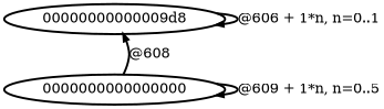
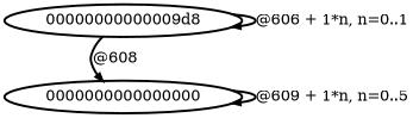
  digraph {
    node [fontsize=20 penwidth=3 shape=oval style=rounded]
    edge [arrowsize=1 color=black fontsize=20 penwidth=3 style=bold]
    "00000000000009d8"
    0000000000000000
    "00000000000009d8" -> "00000000000009d8" [label="@606 + 1*n, n=0..1"]
-   0000000000000000 -> "00000000000009d8" [label="@608"]
+   "00000000000009d8" -> 0000000000000000 [label="@608"]
    0000000000000000 -> 0000000000000000 [label="@609 + 1*n, n=0..5"]
  }
